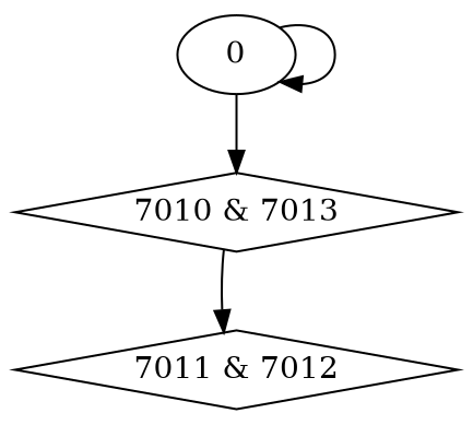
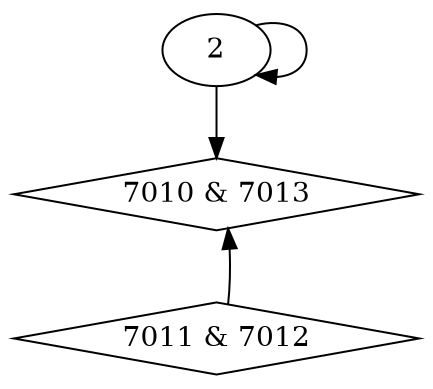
  digraph {
    node [shape=diamond]
    n1 [label="7010 & 7013"]
    n2 [label="7011 & 7012"]
-   2 [label=0 shape=""]
-   n1 -> n2
+   2 [shape=""]
+   n2 -> n1
    2 -> n1
    2 -> 2
  }
